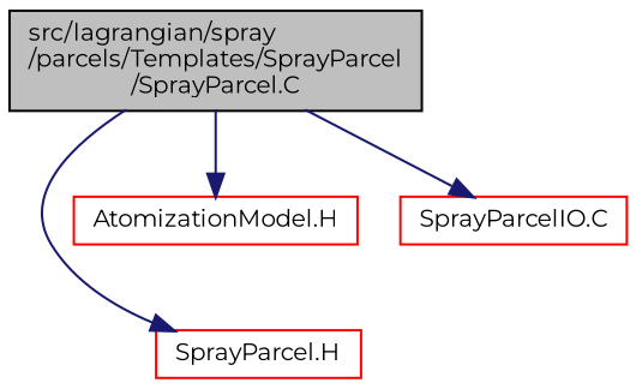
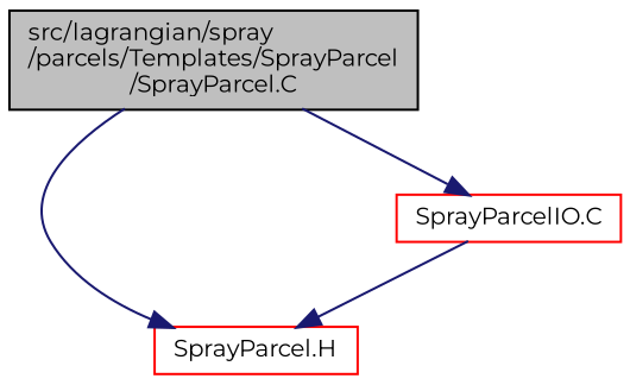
  digraph {
    fontname=Montserrat
    node [color=red fontname=Montserrat fontsize=10 shape=record]
    edge [color=midnightblue fontname=Montserrat fontsize=10 labelfontname=Helvetica labelfontsize=10 style=solid]
    n1 [color=black fillcolor=grey75 fontcolor=black height=0.2 label="src/lagrangian/spray\l/parcels/Templates/SprayParcel\l/SprayParcel.C" style=filled width=0.4]
    n2 [height=0.2 label="SprayParcel.H" width=0.4]
-   n3 [height=0.2 label="AtomizationModel.H" width=0.4]
    n4 [height=0.2 label="SprayParcelIO.C" width=0.4]
    n1 -> n2
-   n1 -> n3
    n1 -> n4
+   n4 -> n2
  }
